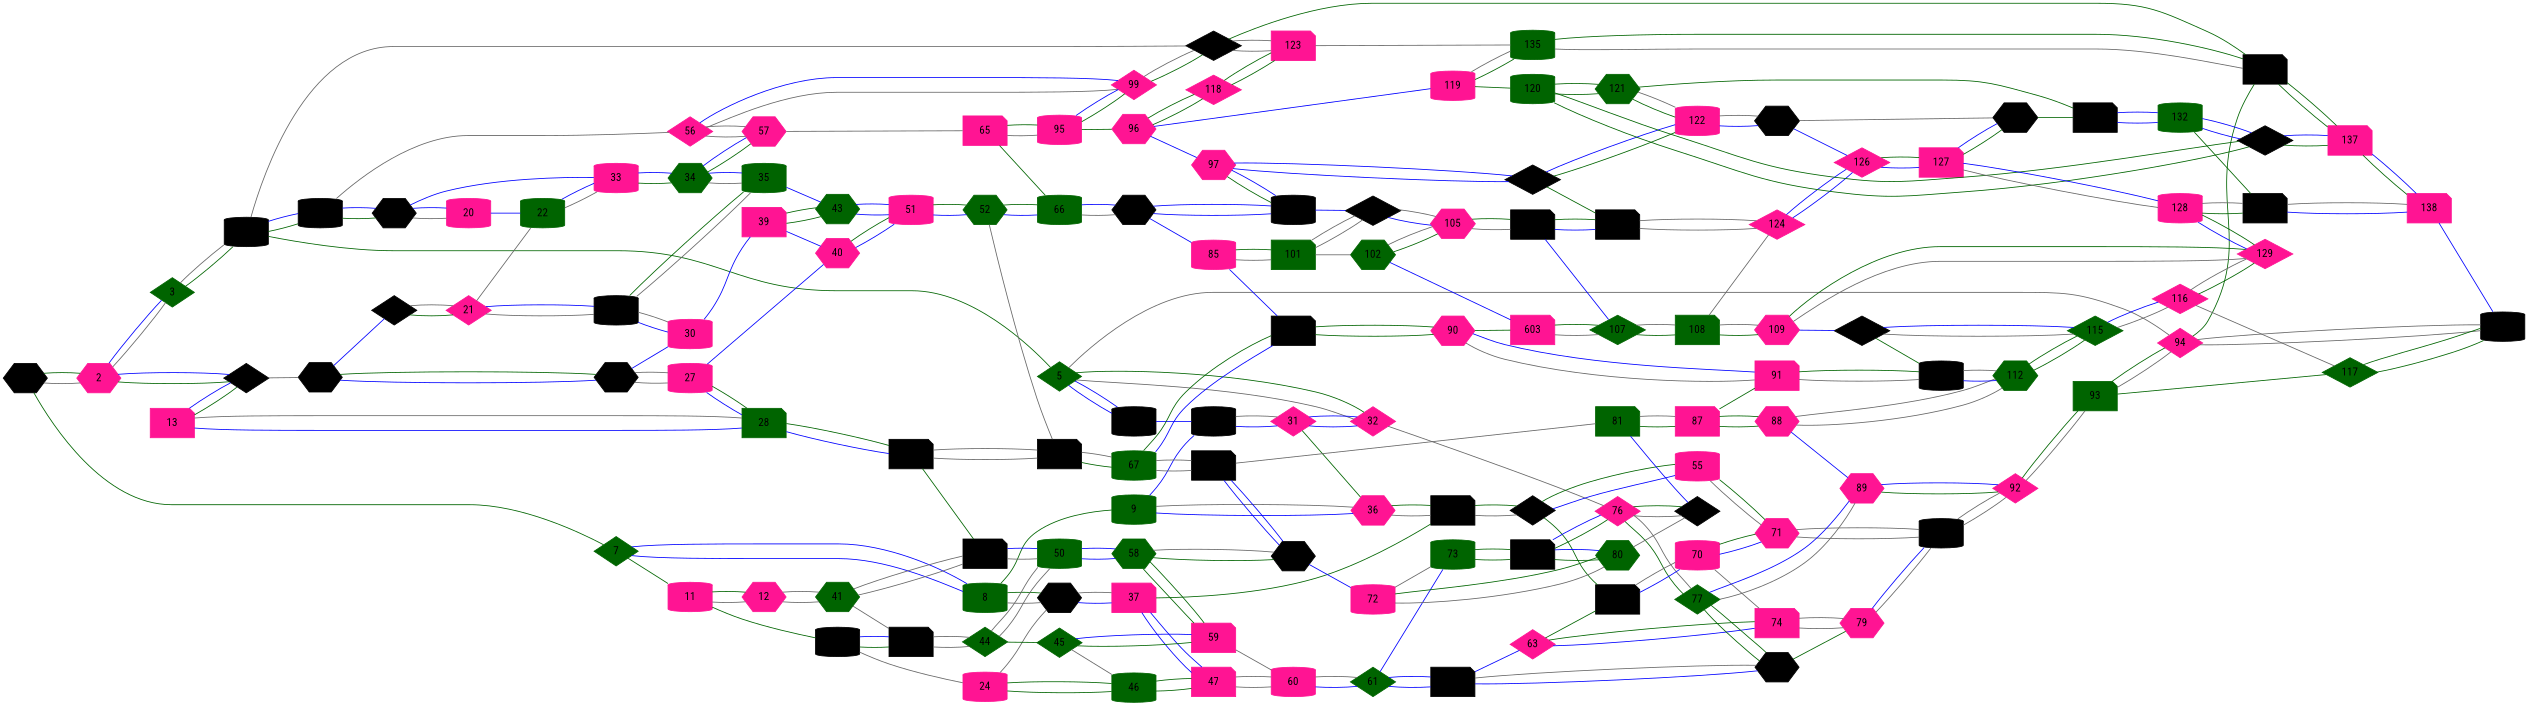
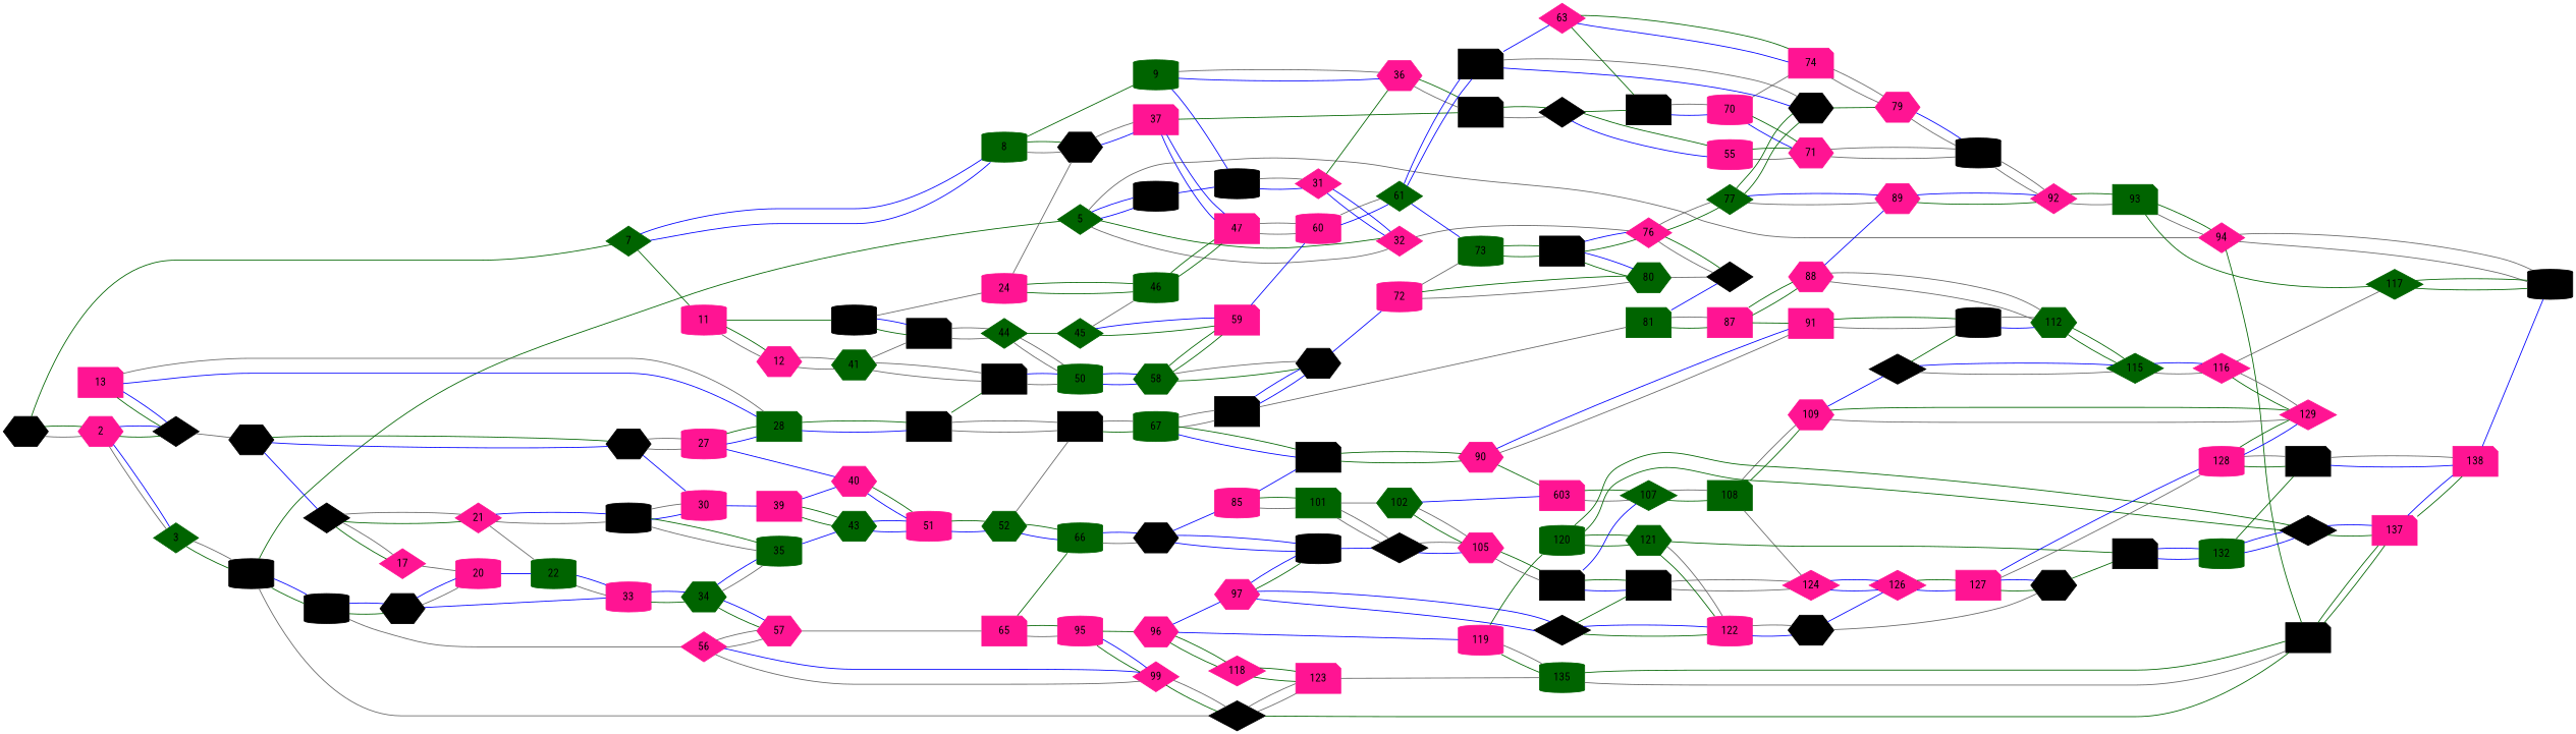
  graph {
    fontname="Roboto Condensed"
    rankdir=LR
    node [color=deeppink fontname="Roboto Condensed" shape=cylinder style=filled]
    edge [color=darkgreen fontname="Roboto Condensed"]
    1 [color=black shape=hexagon]
    2 [shape=hexagon]
    7 [color=darkgreen shape=diamond]
    3 [color=darkgreen shape=diamond]
    14 [color=black shape=diamond]
    8 [color=darkgreen]
    11
    4 [color=black]
    15 [color=black shape=hexagon]
    5 [color=darkgreen shape=diamond]
    18 [color=black]
    100 [color=black shape=diamond]
    6 [color=black]
    32 [shape=diamond]
    94 [shape=diamond]
    19 [color=black shape=hexagon]
    56 [shape=diamond]
    136 [color=black shape=note]
    123 [shape=note]
    10 [color=black]
    76 [shape=diamond]
    139 [color=black]
    31 [shape=diamond]
    9 [color=darkgreen]
    25 [color=black shape=hexagon]
    12 [shape=hexagon]
    23 [color=black]
    36 [shape=hexagon]
    37 [shape=note]
    38 [color=black shape=note]
    41 [color=darkgreen shape=hexagon]
    24
    42 [color=black shape=note]
    13 [shape=note]
    28 [color=darkgreen shape=note]
    49 [color=black shape=note]
    48 [color=black shape=note]
    16 [color=black shape=diamond]
    26 [color=black shape=hexagon]
+   17 [shape=diamond]
    21 [shape=diamond]
    27
    30
    20
    22 [color=darkgreen]
    29 [color=black]
    33
    57 [shape=hexagon]
    99 [shape=diamond]
    34 [color=darkgreen shape=hexagon]
    35 [color=darkgreen]
    46 [color=darkgreen]
    44 [color=darkgreen shape=diamond]
    47 [shape=note]
    40 [shape=hexagon]
    39 [shape=note]
    51
    53 [color=black shape=note]
    43 [color=darkgreen shape=hexagon]
    71 [shape=hexagon]
    55
    65 [shape=note]
    54 [color=black shape=diamond]
    60
    64 [color=black shape=note]
    52 [color=darkgreen shape=hexagon]
    50 [color=darkgreen]
    45 [color=darkgreen shape=diamond]
    59 [shape=note]
    58 [color=darkgreen shape=hexagon]
    61 [color=darkgreen shape=diamond]
    67 [color=darkgreen]
    69 [color=black shape=hexagon]
    66 [color=darkgreen]
    84 [color=black shape=hexagon]
    68 [color=black shape=note]
    86 [color=black shape=note]
    70
    83 [color=black]
    95
    72
    62 [color=black shape=note]
    73 [color=darkgreen]
    63 [shape=diamond]
    78 [color=black shape=hexagon]
    75 [color=black shape=note]
    74 [shape=note]
    79 [shape=hexagon]
    96 [shape=hexagon]
    85
    98 [color=black]
    81 [color=darkgreen shape=note]
    90 [shape=hexagon]
    82 [color=black shape=diamond]
    87 [shape=note]
    80 [color=darkgreen shape=hexagon]
    92 [shape=diamond]
    77 [color=darkgreen shape=diamond]
    89 [shape=hexagon]
    88 [shape=hexagon]
    91 [shape=note]
    93 [color=darkgreen shape=note]
    101 [color=darkgreen shape=note]
    104 [color=black shape=diamond]
    102 [color=darkgreen shape=hexagon]
    n106 [label=603 shape=note]
    112 [color=darkgreen shape=hexagon]
    111 [color=black]
    115 [color=darkgreen shape=diamond]
    107 [color=darkgreen shape=diamond]
    117 [color=darkgreen shape=diamond]
    137 [shape=note]
    97 [shape=hexagon]
    118 [shape=diamond]
    119
    113 [color=black shape=diamond]
    114 [color=black shape=note]
    122
    105 [shape=hexagon]
    135 [color=darkgreen]
    106 [color=black shape=note]
    108 [color=darkgreen shape=note]
    124 [shape=diamond]
    109 [shape=hexagon]
    110 [color=black shape=diamond]
    129 [shape=diamond]
    126 [shape=diamond]
    116 [shape=diamond]
    125 [color=black shape=hexagon]
    120 [color=darkgreen]
    121 [color=darkgreen shape=hexagon]
    134 [color=black shape=diamond]
    131 [color=black shape=note]
    132 [color=darkgreen]
    130 [color=black shape=hexagon]
    127 [shape=note]
    128
    133 [color=black shape=note]
    138 [shape=note]
    1 -- 2 [color=gray40]
    1 -- 2
    1 -- 7
    2 -- 3 [color=gray40]
    2 -- 3 [color=blue]
    2 -- 14
    2 -- 14 [color=blue]
    7 -- 8 [color=blue]
    7 -- 8 [color=blue]
    7 -- 11
    3 -- 4
    3 -- 4 [color=gray40]
    14 -- 15 [color=gray40]
    8 -- 9
    8 -- 25 [color=gray40]
    8 -- 25
    11 -- 12 [color=gray40]
    11 -- 12
    11 -- 23
    4 -- 5
    4 -- 18
    4 -- 18 [color=blue]
    4 -- 100 [color=gray40]
    15 -- 16 [color=blue]
    15 -- 26 [color=blue]
    15 -- 26
    5 -- 6 [color=blue]
    5 -- 6 [color=blue]
    5 -- 32 [color=gray40]
    5 -- 32
    5 -- 94 [color=gray40]
    18 -- 19
    18 -- 19 [color=blue]
    18 -- 56 [color=gray40]
    100 -- 136
    100 -- 123 [color=gray40]
    100 -- 123 [color=gray40]
    6 -- 10 [color=blue]
    32 -- 76 [color=gray40]
    94 -- 136
    94 -- 139 [color=gray40]
    94 -- 139 [color=gray40]
    19 -- 20 [color=gray40]
    19 -- 20 [color=blue]
    19 -- 33 [color=blue]
    56 -- 57 [color=gray40]
    56 -- 57 [color=gray40]
    56 -- 99 [color=gray40]
    56 -- 99 [color=blue]
    136 -- 137
    136 -- 137
    123 -- 135 [color=gray40]
    10 -- 31 [color=blue]
    10 -- 31 [color=gray40]
    76 -- 82 [color=gray40]
    76 -- 82
    76 -- 77
    76 -- 77 [color=gray40]
    31 -- 32 [color=blue]
    31 -- 32 [color=blue]
    31 -- 36
    9 -- 10 [color=blue]
    9 -- 36 [color=blue]
    9 -- 36 [color=gray40]
    25 -- 37 [color=blue]
    25 -- 37 [color=gray40]
    12 -- 41 [color=gray40]
    12 -- 41 [color=gray40]
    23 -- 24 [color=gray40]
    23 -- 42
    23 -- 42 [color=blue]
    36 -- 38 [color=gray40]
    36 -- 38
    37 -- 38
    37 -- 47 [color=blue]
    37 -- 47 [color=blue]
    38 -- 54 [color=gray40]
    38 -- 54
    41 -- 42 [color=gray40]
    41 -- 49 [color=gray40]
    41 -- 49 [color=gray40]
    24 -- 25 [color=gray40]
    24 -- 46
    24 -- 46
    42 -- 44 [color=gray40]
    42 -- 44 [color=gray40]
    13 -- 14
    13 -- 14 [color=blue]
    13 -- 28 [color=blue]
    13 -- 28 [color=gray40]
    28 -- 48 [color=blue]
    28 -- 48
    49 -- 50 [color=gray40]
    49 -- 50 [color=blue]
    48 -- 49
    48 -- 53 [color=gray40]
    48 -- 53 [color=gray40]
+   16 -- 17
+   16 -- 17 [color=gray40]
    16 -- 21
    16 -- 21 [color=gray40]
    26 -- 27 [color=gray40]
    26 -- 27 [color=gray40]
    26 -- 30 [color=blue]
+   17 -- 20 [color=gray40]
    21 -- 22 [color=gray40]
    21 -- 29 [color=gray40]
    21 -- 29 [color=blue]
    27 -- 28 [color=blue]
    27 -- 28
    27 -- 40 [color=blue]
    30 -- 39 [color=blue]
    20 -- 22 [color=blue]
    22 -- 33 [color=gray40]
    22 -- 33 [color=blue]
    29 -- 30 [color=blue]
    29 -- 30 [color=gray40]
    29 -- 35 [color=gray40]
    29 -- 35
    33 -- 34
    33 -- 34 [color=blue]
    57 -- 65 [color=gray40]
    99 -- 100
    99 -- 100 [color=gray40]
    34 -- 57
    34 -- 57 [color=blue]
    34 -- 35 [color=gray40]
    34 -- 35 [color=blue]
    35 -- 43 [color=blue]
    46 -- 47
    46 -- 47
    44 -- 50 [color=gray40]
    44 -- 50 [color=gray40]
    44 -- 45
    47 -- 60 [color=gray40]
    47 -- 60 [color=gray40]
    40 -- 51 [color=blue]
    40 -- 51
    39 -- 40 [color=blue]
    39 -- 43
    39 -- 43
    51 -- 52 [color=blue]
    51 -- 52
    53 -- 67
    53 -- 67 [color=gray40]
    43 -- 51 [color=blue]
    43 -- 51 [color=blue]
    71 -- 83 [color=gray40]
    71 -- 83 [color=gray40]
    55 -- 71 [color=gray40]
    55 -- 71
    65 -- 66
    65 -- 95 [color=gray40]
    65 -- 95
    54 -- 55 [color=blue]
    54 -- 55
    54 -- 64
    60 -- 61 [color=blue]
    60 -- 61 [color=gray40]
    64 -- 70 [color=blue]
    64 -- 70 [color=gray40]
    52 -- 53 [color=gray40]
    52 -- 66 [color=blue]
    52 -- 66
    50 -- 58 [color=blue]
    50 -- 58 [color=blue]
    45 -- 46 [color=gray40]
    45 -- 59
    45 -- 59 [color=blue]
-   59 -- 60 [color=gray40]
+   59 -- 60 [color=blue]
    58 -- 59
    58 -- 59
    58 -- 69
    58 -- 69 [color=gray40]
    61 -- 62 [color=blue]
    61 -- 62 [color=blue]
    61 -- 73 [color=blue]
    67 -- 68 [color=gray40]
    67 -- 68 [color=gray40]
    67 -- 86 [color=blue]
    67 -- 86
    69 -- 72 [color=blue]
    66 -- 84 [color=gray40]
    66 -- 84 [color=blue]
    84 -- 85 [color=blue]
    84 -- 98 [color=blue]
    84 -- 98 [color=blue]
    68 -- 69 [color=blue]
    68 -- 69 [color=blue]
    68 -- 81 [color=gray40]
    86 -- 90
    86 -- 90
    70 -- 71 [color=blue]
    70 -- 71
    70 -- 74 [color=gray40]
    83 -- 92 [color=gray40]
    83 -- 92 [color=gray40]
    95 -- 99
    95 -- 99 [color=blue]
    95 -- 96
    72 -- 73 [color=gray40]
    72 -- 80 [color=gray40]
    72 -- 80
    62 -- 63 [color=blue]
    62 -- 78 [color=blue]
    62 -- 78 [color=gray40]
    73 -- 75
    73 -- 75
    63 -- 64
    63 -- 74 [color=blue]
    63 -- 74
    78 -- 79
    75 -- 76
    75 -- 76 [color=blue]
    75 -- 80
    75 -- 80 [color=blue]
    74 -- 79 [color=gray40]
    74 -- 79 [color=gray40]
    79 -- 83 [color=gray40]
    79 -- 83 [color=blue]
    96 -- 97 [color=blue]
    96 -- 118
    96 -- 118
    96 -- 119 [color=blue]
    85 -- 86 [color=blue]
    85 -- 101 [color=gray40]
    85 -- 101
    98 -- 104 [color=blue]
    81 -- 82 [color=blue]
    81 -- 87
    81 -- 87 [color=gray40]
    90 -- 91 [color=gray40]
    90 -- 91 [color=blue]
    90 -- n106
    87 -- 88
    87 -- 88
    87 -- 91
    80 -- 82 [color=gray40]
    92 -- 93 [color=gray40]
    92 -- 93
    77 -- 78
    77 -- 78
    77 -- 89 [color=gray40]
    77 -- 89 [color=blue]
    89 -- 92
    89 -- 92 [color=blue]
    88 -- 89 [color=blue]
    88 -- 112 [color=gray40]
    88 -- 112 [color=gray40]
    91 -- 111 [color=gray40]
    91 -- 111
    93 -- 94 [color=gray40]
    93 -- 94
    93 -- 117
    101 -- 104 [color=gray40]
    101 -- 104 [color=gray40]
    101 -- 102 [color=gray40]
    104 -- 105 [color=blue]
    104 -- 105 [color=gray40]
    102 -- n106 [color=blue]
    102 -- 105
    102 -- 105 [color=gray40]
    n106 -- 107 [color=gray40]
    n106 -- 107
    112 -- 115
    112 -- 115
    111 -- 112 [color=blue]
    111 -- 112 [color=gray40]
    115 -- 116 [color=gray40]
    115 -- 116 [color=blue]
    107 -- 108
    107 -- 108 [color=gray40]
    117 -- 139
    117 -- 139
    137 -- 138
    137 -- 138 [color=blue]
    97 -- 98
    97 -- 98 [color=blue]
    97 -- 113 [color=blue]
    97 -- 113 [color=blue]
    118 -- 123
    118 -- 123
    119 -- 135
    119 -- 135 [color=gray40]
    119 -- 120
    113 -- 114
    113 -- 122
    113 -- 122 [color=blue]
    114 -- 124 [color=gray40]
    114 -- 124 [color=gray40]
    122 -- 125 [color=blue]
    122 -- 125 [color=gray40]
    105 -- 106 [color=gray40]
    105 -- 106
    135 -- 136 [color=gray40]
    135 -- 136
    106 -- 107 [color=blue]
    106 -- 114 [color=blue]
    106 -- 114
    108 -- 124 [color=gray40]
    108 -- 109
    108 -- 109 [color=gray40]
    124 -- 126 [color=blue]
    124 -- 126 [color=blue]
    109 -- 110 [color=blue]
    109 -- 129 [color=gray40]
    109 -- 129
    110 -- 111
    110 -- 115 [color=gray40]
    110 -- 115 [color=blue]
    126 -- 127 [color=blue]
    126 -- 127
    116 -- 117 [color=gray40]
    116 -- 129
    116 -- 129 [color=gray40]
    125 -- 126 [color=blue]
    125 -- 130 [color=gray40]
    120 -- 121
    120 -- 121
    120 -- 134
    120 -- 134
    121 -- 122
    121 -- 122 [color=gray40]
    121 -- 131
    134 -- 137
    134 -- 137 [color=blue]
    131 -- 132 [color=blue]
    131 -- 132 [color=blue]
    132 -- 134 [color=blue]
    132 -- 134 [color=blue]
    132 -- 133
    130 -- 131
    127 -- 130
    127 -- 130 [color=blue]
    127 -- 128 [color=gray40]
    127 -- 128 [color=blue]
    128 -- 129 [color=blue]
    128 -- 129
    128 -- 133
    128 -- 133 [color=gray40]
    133 -- 138 [color=blue]
    133 -- 138 [color=gray40]
    138 -- 139 [color=blue]
  }
